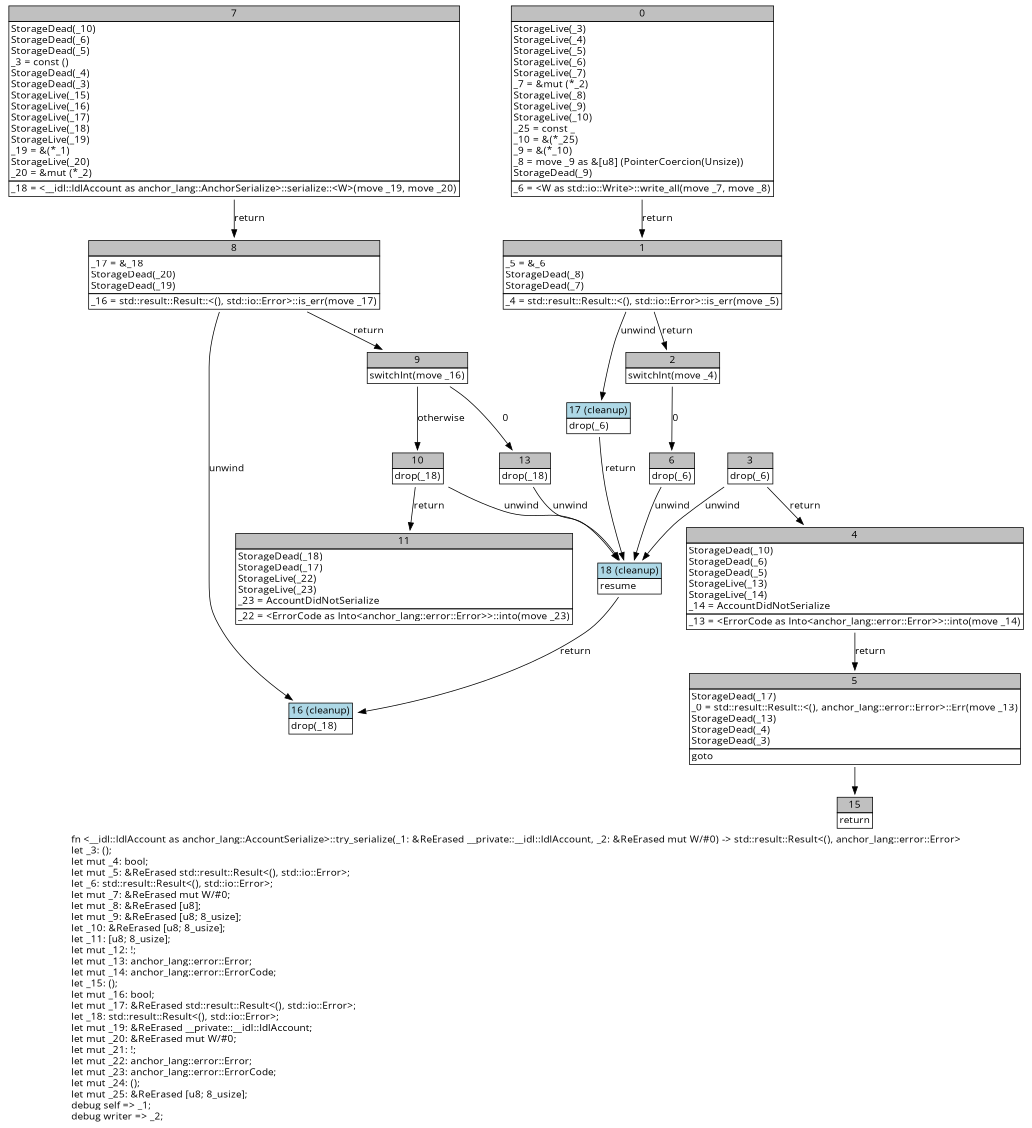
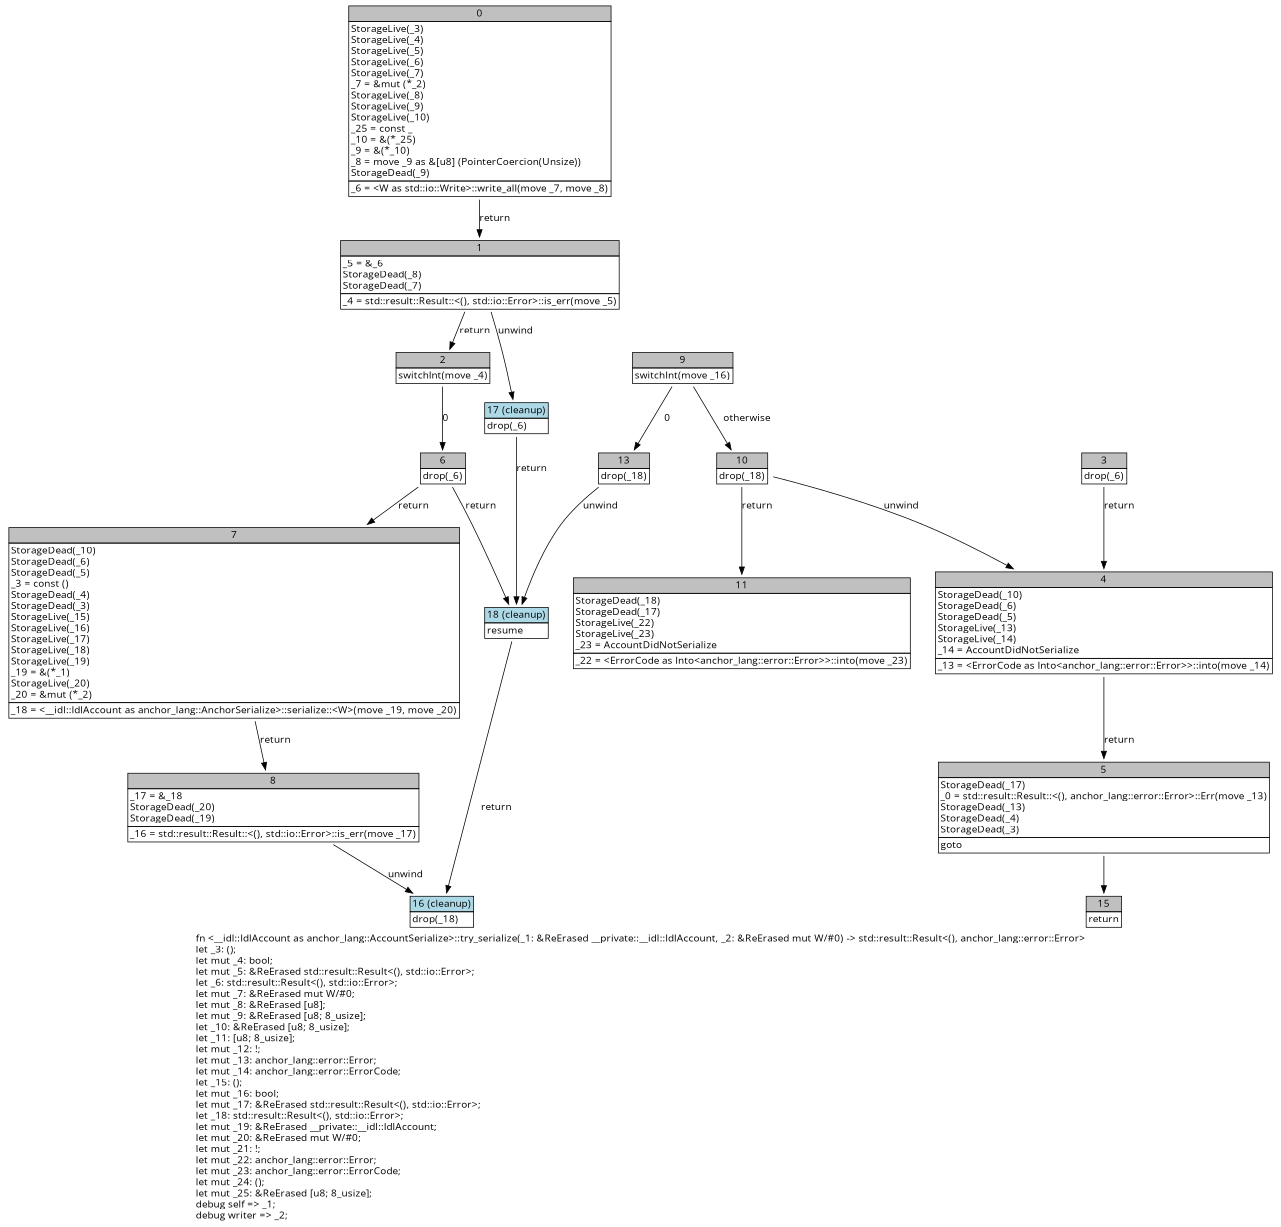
  digraph {
    fontname="Open Sans"
    label=<fn &lt;__idl::IdlAccount as anchor_lang::AccountSerialize&gt;::try_serialize(_1: &amp;ReErased __private::__idl::IdlAccount, _2: &amp;ReErased mut W/#0) -&gt; std::result::Result&lt;(), anchor_lang::error::Error&gt;<br align="left"/>let _3: ();<br align="left"/>let mut _4: bool;<br align="left"/>let mut _5: &amp;ReErased std::result::Result&lt;(), std::io::Error&gt;;<br align="left"/>let _6: std::result::Result&lt;(), std::io::Error&gt;;<br align="left"/>let mut _7: &amp;ReErased mut W/#0;<br align="left"/>let mut _8: &amp;ReErased [u8];<br align="left"/>let mut _9: &amp;ReErased [u8; 8_usize];<br align="left"/>let _10: &amp;ReErased [u8; 8_usize];<br align="left"/>let _11: [u8; 8_usize];<br align="left"/>let mut _12: !;<br align="left"/>let mut _13: anchor_lang::error::Error;<br align="left"/>let mut _14: anchor_lang::error::ErrorCode;<br align="left"/>let _15: ();<br align="left"/>let mut _16: bool;<br align="left"/>let mut _17: &amp;ReErased std::result::Result&lt;(), std::io::Error&gt;;<br align="left"/>let _18: std::result::Result&lt;(), std::io::Error&gt;;<br align="left"/>let mut _19: &amp;ReErased __private::__idl::IdlAccount;<br align="left"/>let mut _20: &amp;ReErased mut W/#0;<br align="left"/>let mut _21: !;<br align="left"/>let mut _22: anchor_lang::error::Error;<br align="left"/>let mut _23: anchor_lang::error::ErrorCode;<br align="left"/>let mut _24: ();<br align="left"/>let mut _25: &amp;ReErased [u8; 8_usize];<br align="left"/>debug self =&gt; _1;<br align="left"/>debug writer =&gt; _2;<br align="left"/>>
    node [fontname="Open Sans" shape=none]
    edge [fontname="Open Sans"]
    n1 [label=<<table border="0" cellborder="1" cellspacing="0"><tr><td bgcolor="gray" align="center" colspan="1">0</td></tr><tr><td align="left" balign="left">StorageLive(_3)<br/>StorageLive(_4)<br/>StorageLive(_5)<br/>StorageLive(_6)<br/>StorageLive(_7)<br/>_7 = &amp;mut (*_2)<br/>StorageLive(_8)<br/>StorageLive(_9)<br/>StorageLive(_10)<br/>_25 = const _<br/>_10 = &amp;(*_25)<br/>_9 = &amp;(*_10)<br/>_8 = move _9 as &amp;[u8] (PointerCoercion(Unsize))<br/>StorageDead(_9)<br/></td></tr><tr><td align="left">_6 = &lt;W as std::io::Write&gt;::write_all(move _7, move _8)</td></tr></table>>]
    n2 [label=<<table border="0" cellborder="1" cellspacing="0"><tr><td bgcolor="gray" align="center" colspan="1">1</td></tr><tr><td align="left" balign="left">_5 = &amp;_6<br/>StorageDead(_8)<br/>StorageDead(_7)<br/></td></tr><tr><td align="left">_4 = std::result::Result::&lt;(), std::io::Error&gt;::is_err(move _5)</td></tr></table>>]
    n3 [label=<<table border="0" cellborder="1" cellspacing="0"><tr><td bgcolor="gray" align="center" colspan="1">2</td></tr><tr><td align="left">switchInt(move _4)</td></tr></table>>]
    n4 [label=<<table border="0" cellborder="1" cellspacing="0"><tr><td bgcolor="lightblue" align="center" colspan="1">17 (cleanup)</td></tr><tr><td align="left">drop(_6)</td></tr></table>>]
    n5 [label=<<table border="0" cellborder="1" cellspacing="0"><tr><td bgcolor="gray" align="center" colspan="1">6</td></tr><tr><td align="left">drop(_6)</td></tr></table>>]
    n6 [label=<<table border="0" cellborder="1" cellspacing="0"><tr><td bgcolor="lightblue" align="center" colspan="1">18 (cleanup)</td></tr><tr><td align="left">resume</td></tr></table>>]
    n7 [label=<<table border="0" cellborder="1" cellspacing="0"><tr><td bgcolor="gray" align="center" colspan="1">3</td></tr><tr><td align="left">drop(_6)</td></tr></table>>]
    n8 [label=<<table border="0" cellborder="1" cellspacing="0"><tr><td bgcolor="gray" align="center" colspan="1">4</td></tr><tr><td align="left" balign="left">StorageDead(_10)<br/>StorageDead(_6)<br/>StorageDead(_5)<br/>StorageLive(_13)<br/>StorageLive(_14)<br/>_14 = AccountDidNotSerialize<br/></td></tr><tr><td align="left">_13 = &lt;ErrorCode as Into&lt;anchor_lang::error::Error&gt;&gt;::into(move _14)</td></tr></table>>]
    n9 [label=<<table border="0" cellborder="1" cellspacing="0"><tr><td bgcolor="gray" align="center" colspan="1">7</td></tr><tr><td align="left" balign="left">StorageDead(_10)<br/>StorageDead(_6)<br/>StorageDead(_5)<br/>_3 = const ()<br/>StorageDead(_4)<br/>StorageDead(_3)<br/>StorageLive(_15)<br/>StorageLive(_16)<br/>StorageLive(_17)<br/>StorageLive(_18)<br/>StorageLive(_19)<br/>_19 = &amp;(*_1)<br/>StorageLive(_20)<br/>_20 = &amp;mut (*_2)<br/></td></tr><tr><td align="left">_18 = &lt;__idl::IdlAccount as anchor_lang::AnchorSerialize&gt;::serialize::&lt;W&gt;(move _19, move _20)</td></tr></table>>]
    n10 [label=<<table border="0" cellborder="1" cellspacing="0"><tr><td bgcolor="gray" align="center" colspan="1">5</td></tr><tr><td align="left" balign="left">StorageDead(_17)<br/>_0 = std::result::Result::&lt;(), anchor_lang::error::Error&gt;::Err(move _13)<br/>StorageDead(_13)<br/>StorageDead(_4)<br/>StorageDead(_3)<br/></td></tr><tr><td align="left">goto</td></tr></table>>]
    n11 [label=<<table border="0" cellborder="1" cellspacing="0"><tr><td bgcolor="lightblue" align="center" colspan="1">16 (cleanup)</td></tr><tr><td align="left">drop(_18)</td></tr></table>>]
    n12 [label=<<table border="0" cellborder="1" cellspacing="0"><tr><td bgcolor="gray" align="center" colspan="1">15</td></tr><tr><td align="left">return</td></tr></table>>]
    n13 [label=<<table border="0" cellborder="1" cellspacing="0"><tr><td bgcolor="gray" align="center" colspan="1">8</td></tr><tr><td align="left" balign="left">_17 = &amp;_18<br/>StorageDead(_20)<br/>StorageDead(_19)<br/></td></tr><tr><td align="left">_16 = std::result::Result::&lt;(), std::io::Error&gt;::is_err(move _17)</td></tr></table>>]
    n14 [label=<<table border="0" cellborder="1" cellspacing="0"><tr><td bgcolor="gray" align="center" colspan="1">9</td></tr><tr><td align="left">switchInt(move _16)</td></tr></table>>]
    n15 [label=<<table border="0" cellborder="1" cellspacing="0"><tr><td bgcolor="gray" align="center" colspan="1">10</td></tr><tr><td align="left">drop(_18)</td></tr></table>>]
    n16 [label=<<table border="0" cellborder="1" cellspacing="0"><tr><td bgcolor="gray" align="center" colspan="1">13</td></tr><tr><td align="left">drop(_18)</td></tr></table>>]
    n17 [label=<<table border="0" cellborder="1" cellspacing="0"><tr><td bgcolor="gray" align="center" colspan="1">11</td></tr><tr><td align="left" balign="left">StorageDead(_18)<br/>StorageDead(_17)<br/>StorageLive(_22)<br/>StorageLive(_23)<br/>_23 = AccountDidNotSerialize<br/></td></tr><tr><td align="left">_22 = &lt;ErrorCode as Into&lt;anchor_lang::error::Error&gt;&gt;::into(move _23)</td></tr></table>>]
    n1 -> n2 [label=return]
    n2 -> n3 [label=return]
    n2 -> n4 [label=unwind]
    n3 -> n5 [label=0]
    n4 -> n6 [label=return]
-   n5 -> n6 [label=unwind]
+   n5 -> n6 [label=return]
+   n5 -> n9 [label=return]
    n6 -> n11 [label=return]
-   n7 -> n6 [label=unwind]
    n7 -> n8 [label=return]
    n8 -> n10 [label=return]
    n9 -> n13 [label=return]
    n10 -> n12
    n13 -> n11 [label=unwind]
-   n13 -> n14 [label=return]
    n14 -> n15 [label=otherwise]
    n14 -> n16 [label=0]
-   n15 -> n6 [label=unwind]
+   n15 -> n8 [label=unwind]
    n15 -> n17 [label=return]
    n16 -> n6 [label=unwind]
  }
